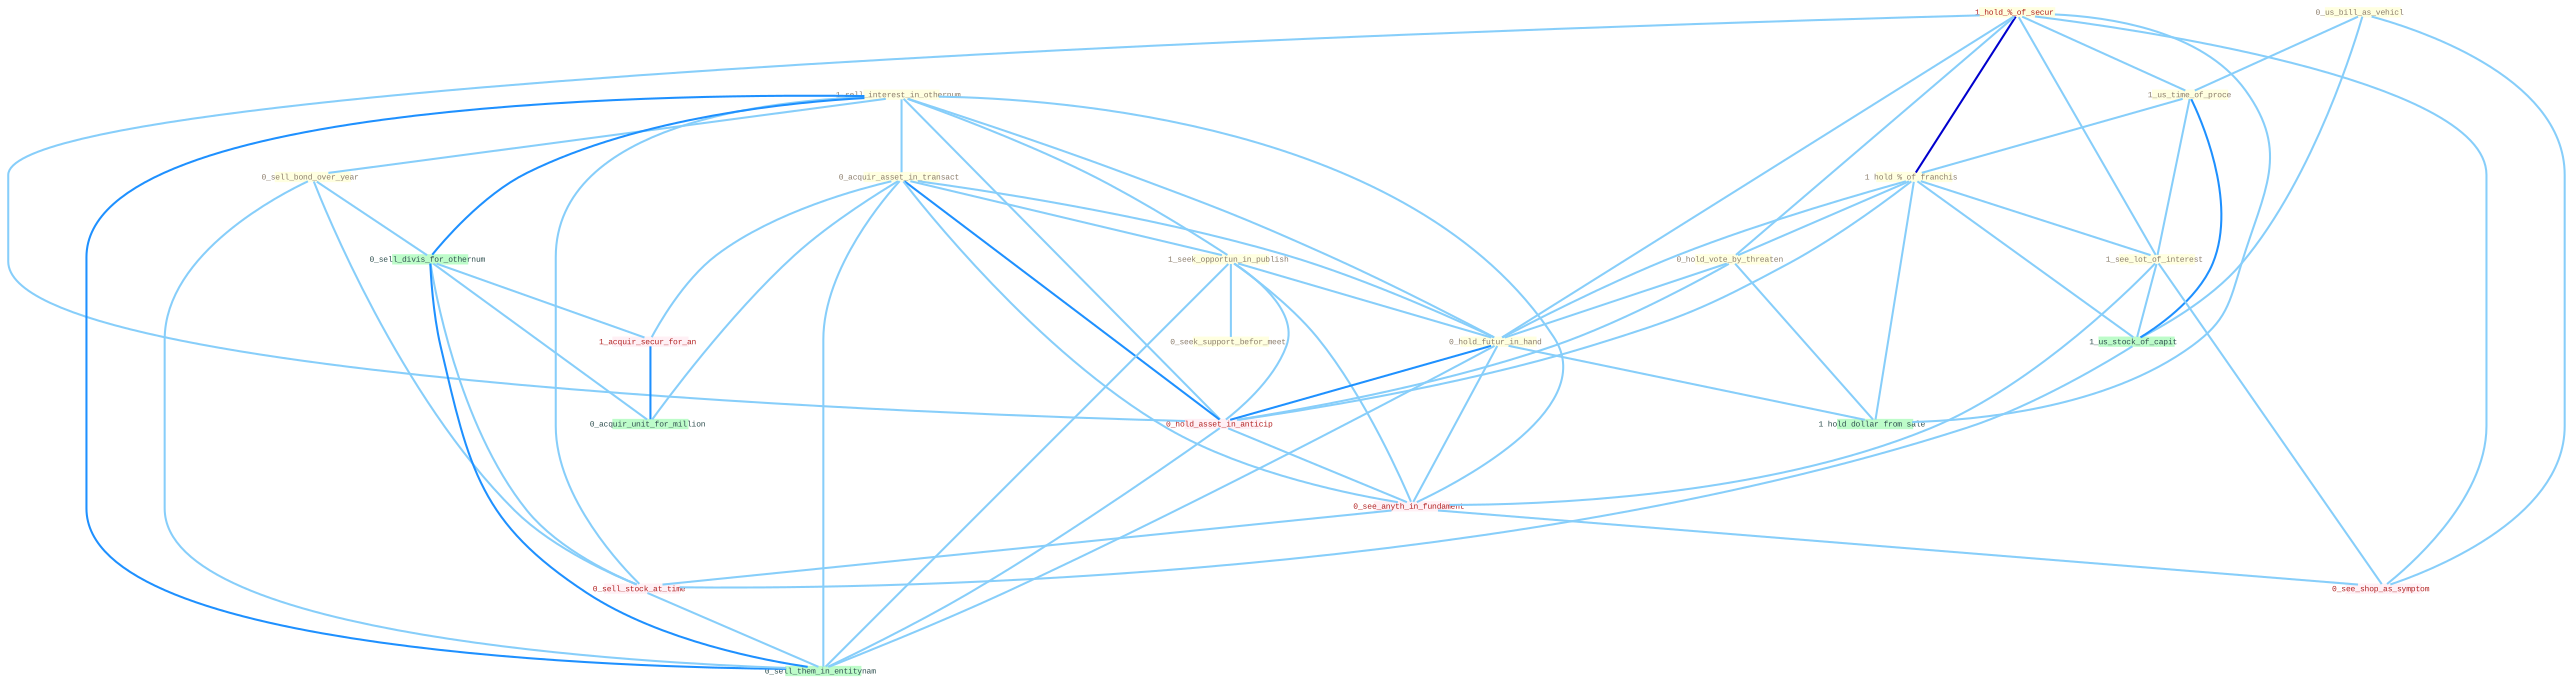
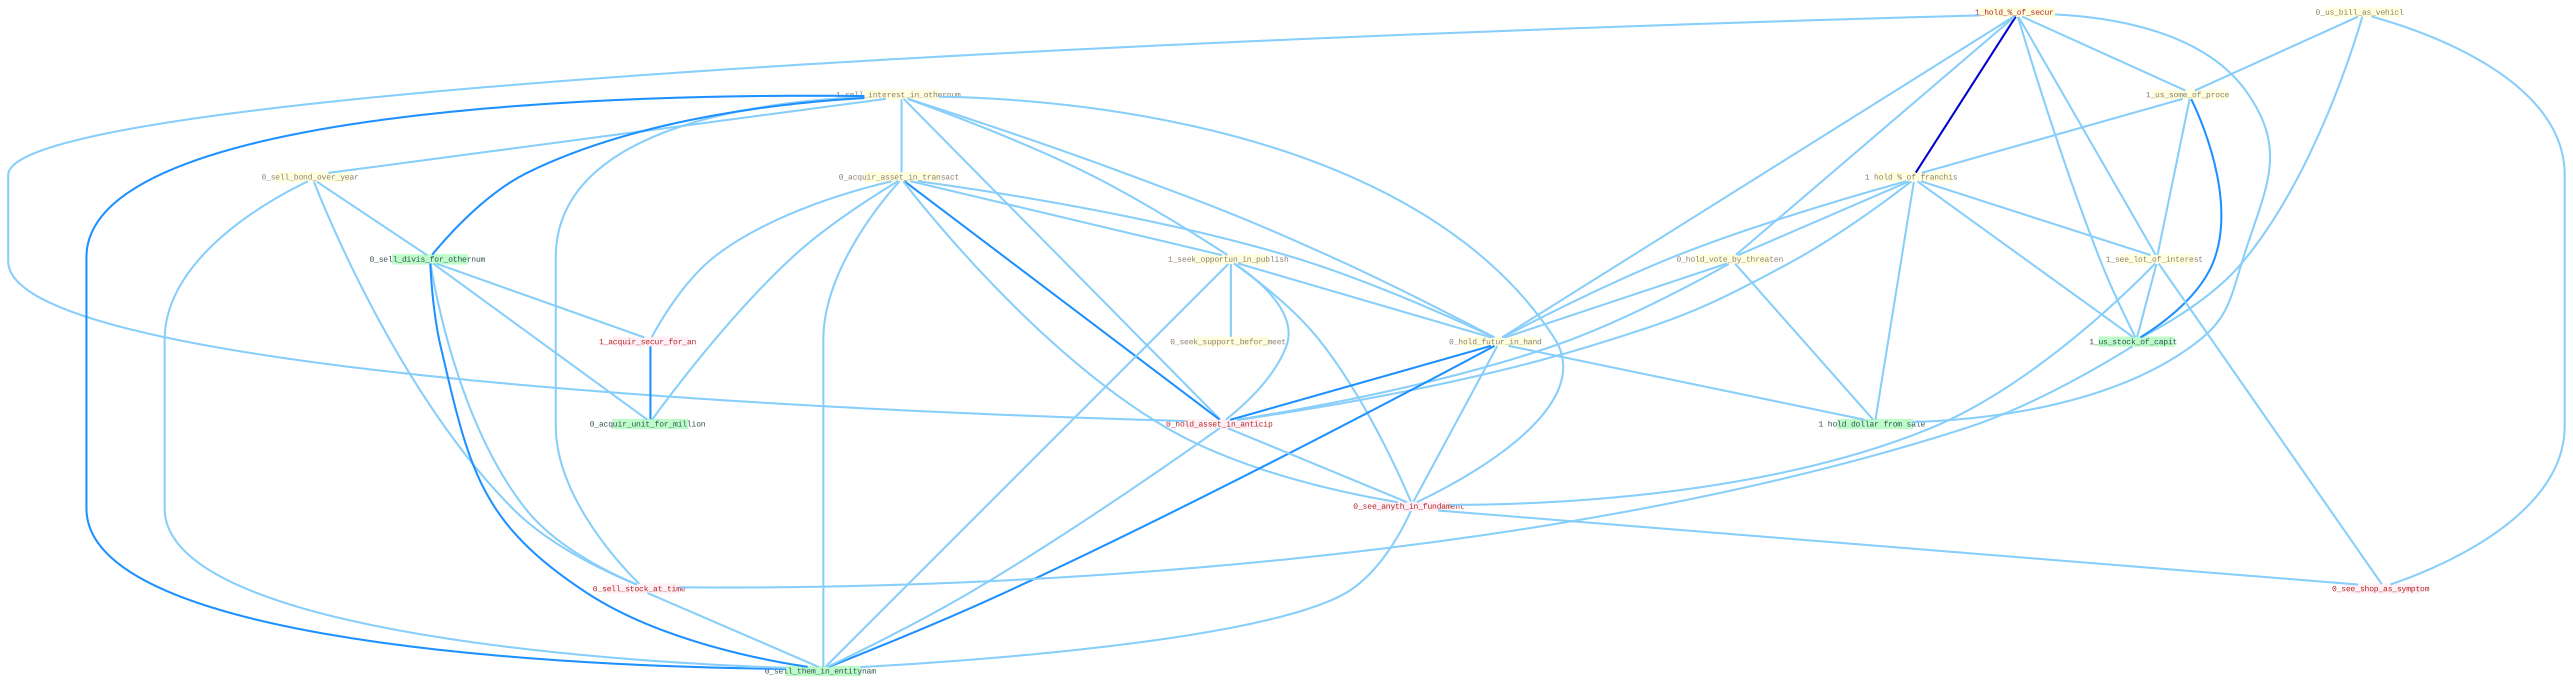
  graph {
    fontname="Liberation Mono"
    node [color="#ffffe0" fixedsize=true fontcolor="#8b7d6b" fontname="Liberation Mono" fontsize=4 shape=polygon style=filled]
    edge [color="#87cefa" fontname="Liberation Mono" w=1]
    "1_hold_%_of_secur " [fontcolor="#b22222" height=.06 width=.5]
    "1_sell_interest_in_othernum " [height=.06 width=.5]
    "0_sell_bond_over_year " [height=.06 width=.5]
    "0_us_bill_as_vehicl " [height=.06 width=.5]
    "0_acquir_asset_in_transact " [height=.06 width=.5]
-   "1_us_some_of_proce " [height=.06 width=.5 label="1_us_time_of_proce"]
+   "1_us_some_of_proce " [height=.06 width=.5]
    "1_seek_opportun_in_publish " [height=.06 width=.5]
    "1_hold_%_of_franchis " [height=.06 width=.5]
    "0_seek_support_befor_meet " [height=.06 width=.5]
    "1_see_lot_of_interest " [height=.06 width=.5]
    "0_hold_vote_by_threaten " [height=.06 width=.5]
    "0_hold_futur_in_hand " [height=.06 width=.5]
    "1_acquir_secur_for_an " [color="#fff0f5" fontcolor="#b22222" height=.06 width=.5]
    "0_hold_asset_in_anticip " [color="#fff0f5" fontcolor="#b22222" height=.06 width=.5]
    "0_sell_stock_at_time " [color="#fff0f5" fontcolor="#b22222" height=.06 width=.5]
    "0_see_anyth_in_fundament " [color="#fff0f5" fontcolor="#b22222" height=.06 width=.5]
    "0_see_shop_as_symptom " [color="#fff0f5" fontcolor="#b22222" height=.06 width=.5]
    "1_us_stock_of_capit " [color="#BDFCC9" fontcolor="#2f4f4f" height=.06 width=.5]
    "1_hold_dollar_from_sale " [color="#BDFCC9" fontcolor="#2f4f4f" height=.06 width=.5]
    "0_sell_divis_for_othernum " [color="#BDFCC9" fontcolor="#2f4f4f" height=.06 width=.5]
    "0_sell_them_in_entitynam " [color="#BDFCC9" fontcolor="#2f4f4f" height=.06 width=.5]
    "0_acquir_unit_for_million " [color="#BDFCC9" fontcolor="#2f4f4f" height=.06 width=.5]
    subgraph sub_1 {
      "1_hold_%_of_secur "
      "1_sell_interest_in_othernum "
      "0_sell_bond_over_year "
      "0_us_bill_as_vehicl "
      "0_acquir_asset_in_transact "
      "1_us_some_of_proce "
      "1_seek_opportun_in_publish "
      "1_hold_%_of_franchis "
      "0_seek_support_befor_meet "
      "1_see_lot_of_interest "
      "0_hold_vote_by_threaten "
      "0_hold_futur_in_hand "
    }
    subgraph sub_2 {
      "1_acquir_secur_for_an "
      "0_hold_asset_in_anticip "
      "0_sell_stock_at_time "
      "0_see_anyth_in_fundament "
      "0_see_shop_as_symptom "
    }
    "1_hold_%_of_secur " -- "1_us_some_of_proce "
    "1_hold_%_of_secur " -- "1_hold_%_of_franchis " [color="#0000cd" w=3]
    "1_hold_%_of_secur " -- "1_see_lot_of_interest "
    "1_hold_%_of_secur " -- "0_hold_vote_by_threaten "
    "1_hold_%_of_secur " -- "0_hold_futur_in_hand "
    "1_hold_%_of_secur " -- "0_hold_asset_in_anticip "
-   "1_hold_%_of_secur " -- "0_see_shop_as_symptom "
+   "1_hold_%_of_secur " -- "1_us_stock_of_capit "
    "1_hold_%_of_secur " -- "1_hold_dollar_from_sale "
    "1_sell_interest_in_othernum " -- "0_sell_bond_over_year "
    "1_sell_interest_in_othernum " -- "0_acquir_asset_in_transact "
    "1_sell_interest_in_othernum " -- "1_seek_opportun_in_publish "
    "1_sell_interest_in_othernum " -- "0_hold_futur_in_hand "
    "1_sell_interest_in_othernum " -- "0_hold_asset_in_anticip "
    "1_sell_interest_in_othernum " -- "0_sell_stock_at_time "
    "1_sell_interest_in_othernum " -- "0_see_anyth_in_fundament "
    "1_sell_interest_in_othernum " -- "0_sell_divis_for_othernum " [color="#1e90ff" w=2]
    "1_sell_interest_in_othernum " -- "0_sell_them_in_entitynam " [color="#1e90ff" w=2]
    "0_sell_bond_over_year " -- "0_sell_stock_at_time "
    "0_sell_bond_over_year " -- "0_sell_divis_for_othernum "
    "0_sell_bond_over_year " -- "0_sell_them_in_entitynam "
    "0_us_bill_as_vehicl " -- "1_us_some_of_proce "
    "0_us_bill_as_vehicl " -- "0_see_shop_as_symptom "
    "0_us_bill_as_vehicl " -- "1_us_stock_of_capit "
    "0_acquir_asset_in_transact " -- "1_seek_opportun_in_publish "
    "0_acquir_asset_in_transact " -- "0_hold_futur_in_hand "
    "0_acquir_asset_in_transact " -- "1_acquir_secur_for_an "
    "0_acquir_asset_in_transact " -- "0_hold_asset_in_anticip " [color="#1e90ff" w=2]
    "0_acquir_asset_in_transact " -- "0_see_anyth_in_fundament "
    "0_acquir_asset_in_transact " -- "0_sell_them_in_entitynam "
    "0_acquir_asset_in_transact " -- "0_acquir_unit_for_million "
    "1_us_some_of_proce " -- "1_hold_%_of_franchis "
    "1_us_some_of_proce " -- "1_see_lot_of_interest "
    "1_us_some_of_proce " -- "1_us_stock_of_capit " [color="#1e90ff" w=2]
    "1_seek_opportun_in_publish " -- "0_seek_support_befor_meet "
    "1_seek_opportun_in_publish " -- "0_hold_futur_in_hand "
    "1_seek_opportun_in_publish " -- "0_hold_asset_in_anticip "
    "1_seek_opportun_in_publish " -- "0_see_anyth_in_fundament "
    "1_seek_opportun_in_publish " -- "0_sell_them_in_entitynam "
    "1_hold_%_of_franchis " -- "1_see_lot_of_interest "
    "1_hold_%_of_franchis " -- "0_hold_vote_by_threaten "
    "1_hold_%_of_franchis " -- "0_hold_futur_in_hand "
    "1_hold_%_of_franchis " -- "0_hold_asset_in_anticip "
    "1_hold_%_of_franchis " -- "1_us_stock_of_capit "
    "1_hold_%_of_franchis " -- "1_hold_dollar_from_sale "
    "1_see_lot_of_interest " -- "0_see_anyth_in_fundament "
    "1_see_lot_of_interest " -- "0_see_shop_as_symptom "
    "1_see_lot_of_interest " -- "1_us_stock_of_capit "
    "0_hold_vote_by_threaten " -- "0_hold_futur_in_hand "
    "0_hold_vote_by_threaten " -- "0_hold_asset_in_anticip "
    "0_hold_vote_by_threaten " -- "1_hold_dollar_from_sale "
    "0_hold_futur_in_hand " -- "0_hold_asset_in_anticip " [color="#1e90ff" w=2]
    "0_hold_futur_in_hand " -- "0_see_anyth_in_fundament "
    "0_hold_futur_in_hand " -- "1_hold_dollar_from_sale "
-   "0_hold_futur_in_hand " -- "0_sell_them_in_entitynam "
+   "0_hold_futur_in_hand " -- "0_sell_them_in_entitynam " [color="#1e90ff"]
    "1_acquir_secur_for_an " -- "0_acquir_unit_for_million " [color="#1e90ff" w=2]
    "0_hold_asset_in_anticip " -- "0_see_anyth_in_fundament "
    "0_hold_asset_in_anticip " -- "0_sell_them_in_entitynam "
    "0_sell_stock_at_time " -- "0_sell_them_in_entitynam "
    "0_see_anyth_in_fundament " -- "0_see_shop_as_symptom "
-   "0_see_anyth_in_fundament " -- "0_sell_stock_at_time "
+   "0_see_anyth_in_fundament " -- "0_sell_them_in_entitynam "
    "1_us_stock_of_capit " -- "0_sell_stock_at_time "
    "0_sell_divis_for_othernum " -- "1_acquir_secur_for_an "
    "0_sell_divis_for_othernum " -- "0_sell_stock_at_time "
    "0_sell_divis_for_othernum " -- "0_sell_them_in_entitynam " [color="#1e90ff"]
    "0_sell_divis_for_othernum " -- "0_acquir_unit_for_million "
  }
